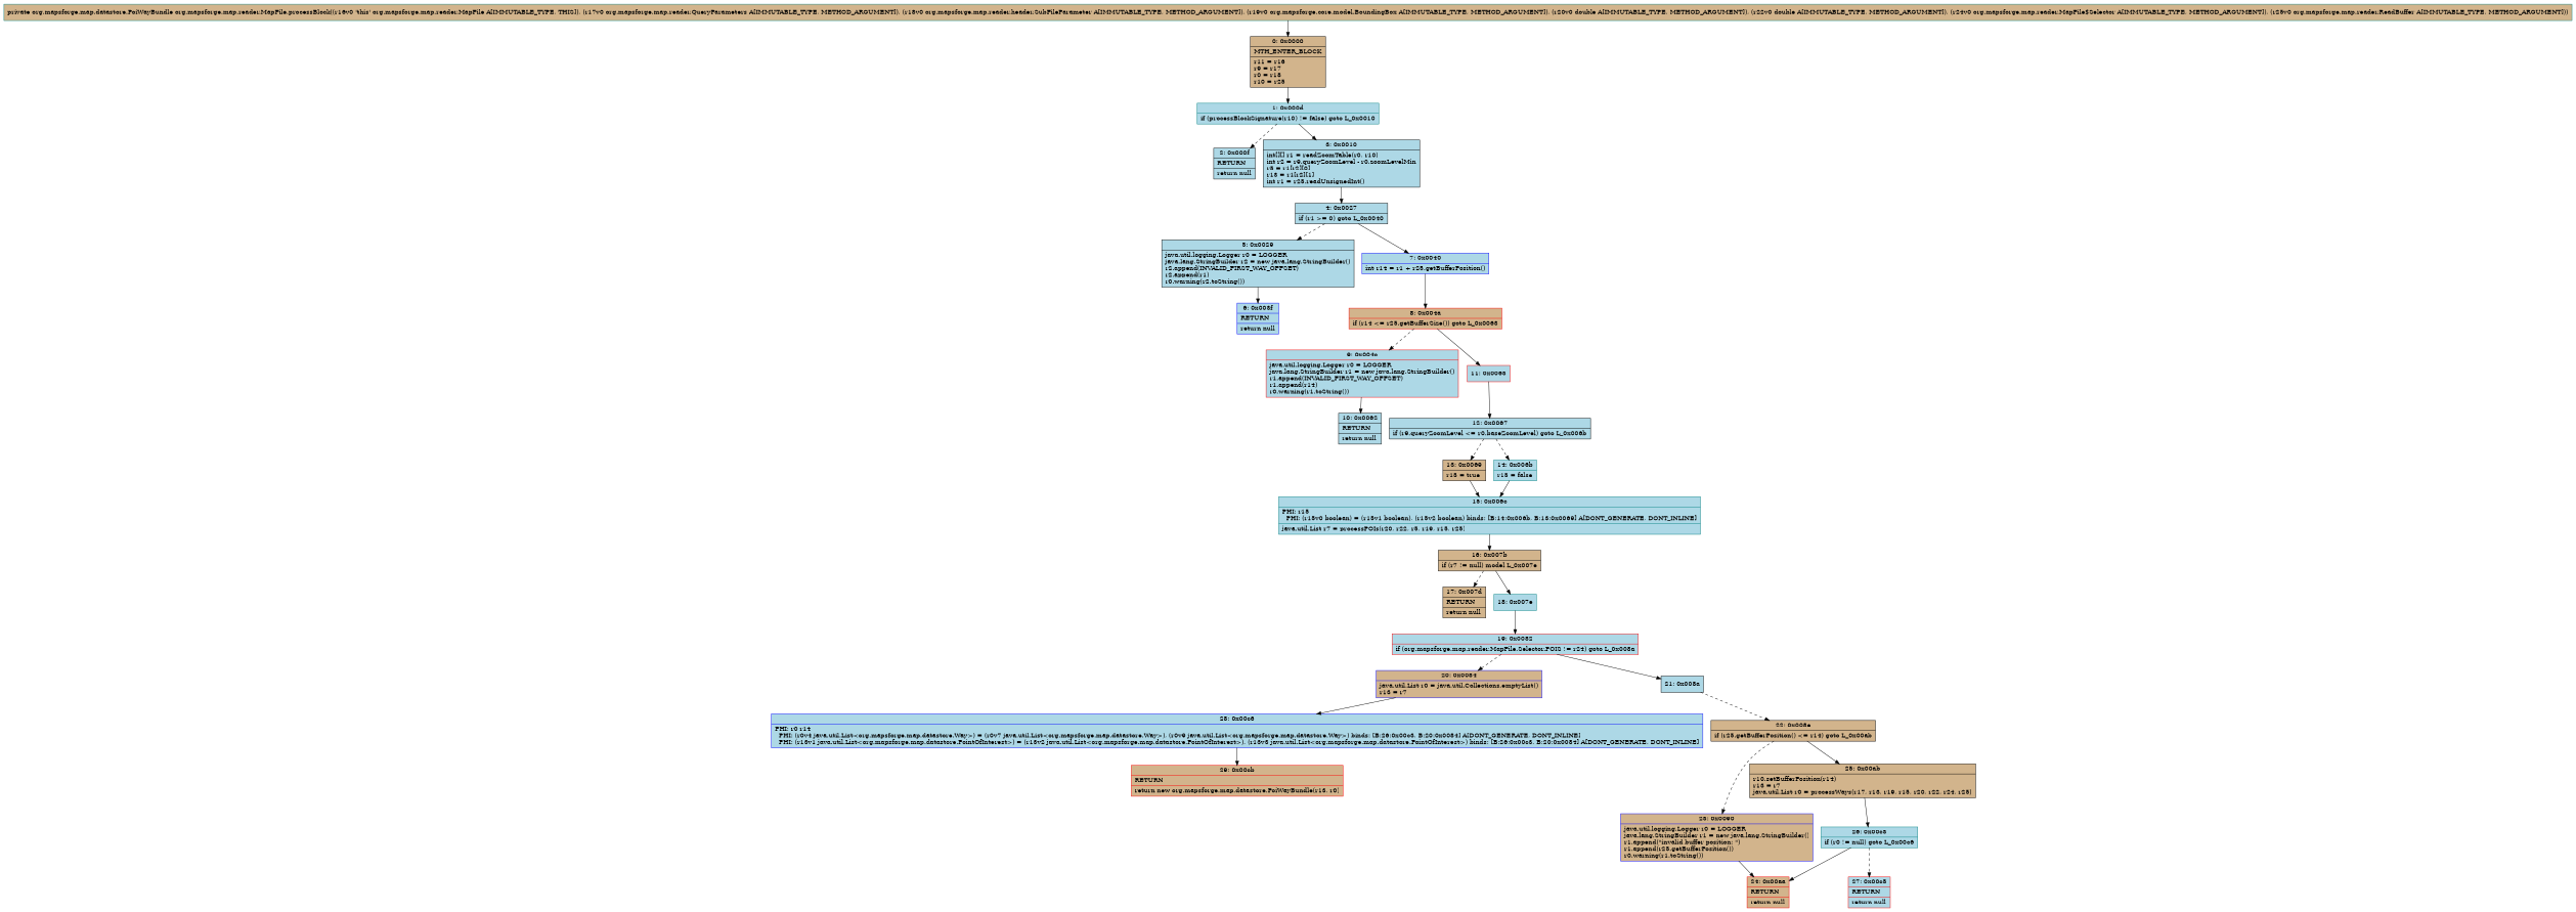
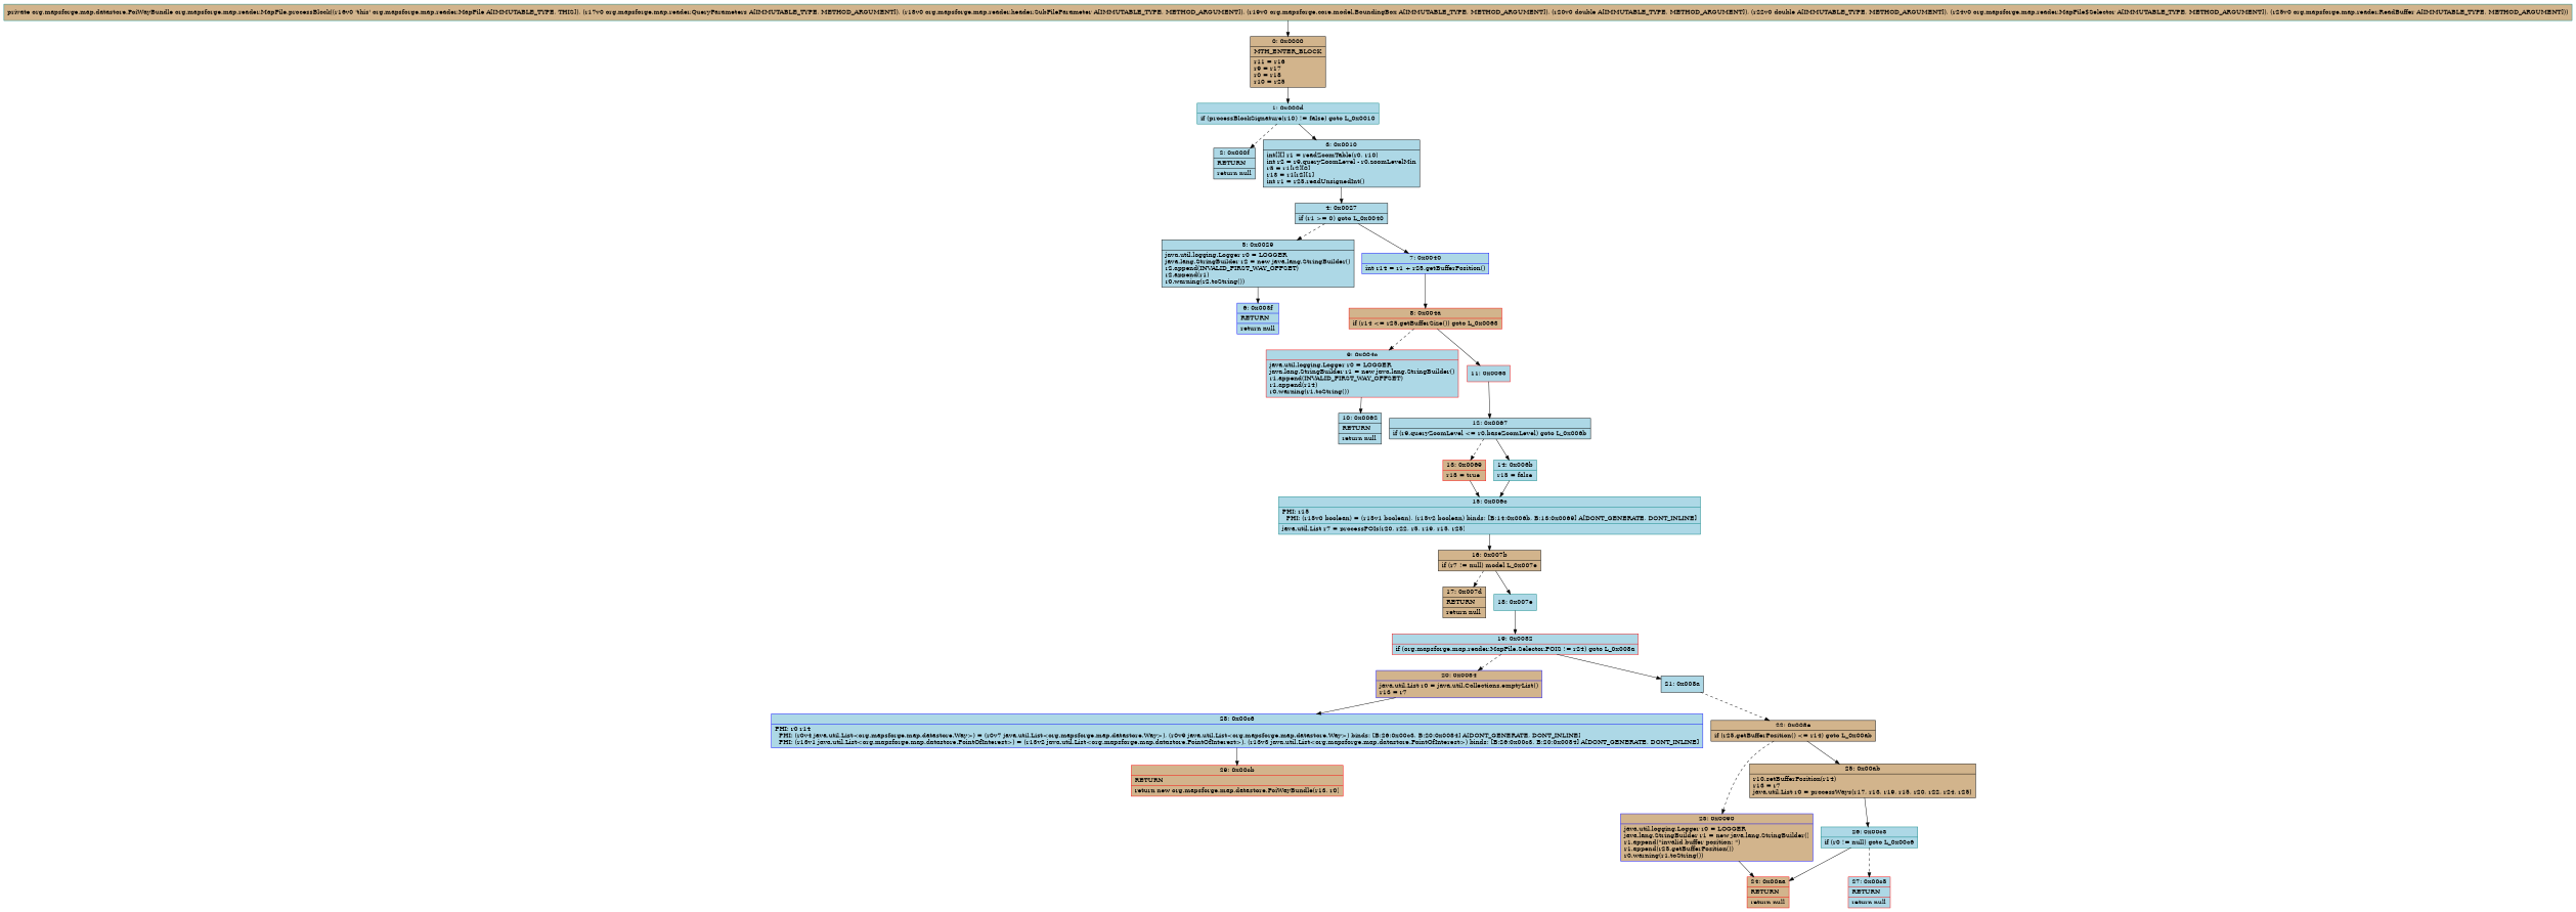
  digraph {
    node [color=black fillcolor=lightblue shape=record style=filled]
    n1 [fillcolor=tan label="{0\:\ 0x0000|MTH_ENTER_BLOCK\l|r11 = r16\lr9 = r17\lr0 = r18\lr10 = r25\l}"]
    n2 [color=teal label="{1\:\ 0x000d|if (processBlockSignature(r10) != false) goto L_0x0010\l}"]
    n3 [label="{2\:\ 0x000f|RETURN\l|return null\l}"]
    n4 [label="{3\:\ 0x0010|int[][] r1 = readZoomTable(r0, r10)\lint r2 = r9.queryZoomLevel \- r0.zoomLevelMin\lr5 = r1[r2][0]\lr13 = r1[r2][1]\lint r1 = r25.readUnsignedInt()\l}"]
    n5 [label="{4\:\ 0x0027|if (r1 \>= 0) goto L_0x0040\l}"]
    n6 [label="{5\:\ 0x0029|java.util.logging.Logger r0 = LOGGER\ljava.lang.StringBuilder r2 = new java.lang.StringBuilder()\lr2.append(INVALID_FIRST_WAY_OFFSET)\lr2.append(r1)\lr0.warning(r2.toString())\l}"]
    n7 [color=blue label="{7\:\ 0x0040|int r14 = r1 + r25.getBufferPosition()\l}"]
    n8 [color=blue label="{6\:\ 0x003f|RETURN\l|return null\l}"]
    n9 [color=red fillcolor=tan label="{8\:\ 0x004a|if (r14 \<= r25.getBufferSize()) goto L_0x0063\l}"]
    n10 [color=red label="{9\:\ 0x004c|java.util.logging.Logger r0 = LOGGER\ljava.lang.StringBuilder r1 = new java.lang.StringBuilder()\lr1.append(INVALID_FIRST_WAY_OFFSET)\lr1.append(r14)\lr0.warning(r1.toString())\l}"]
    n11 [color=red label="{11\:\ 0x0063}"]
    n12 [label="{10\:\ 0x0062|RETURN\l|return null\l}"]
    n13 [label="{12\:\ 0x0067|if (r9.queryZoomLevel \<= r0.baseZoomLevel) goto L_0x006b\l}"]
-   n14 [fillcolor=tan label="{13\:\ 0x0069|r15 = true\l}"]
+   n14 [color=red fillcolor=tan label="{13\:\ 0x0069|r15 = true\l}"]
    n15 [color=teal label="{14\:\ 0x006b|r15 = false\l}"]
    n16 [color=teal label="{15\:\ 0x006c|PHI: r15 \l  PHI: (r15v0 boolean) = (r15v1 boolean), (r15v2 boolean) binds: [B:14:0x006b, B:13:0x0069] A[DONT_GENERATE, DONT_INLINE]\l|java.util.List r7 = processPOIs(r20, r22, r5, r19, r15, r25)\l}"]
    n17 [fillcolor=tan label="{16\:\ 0x007b|if (r7 != null) model L_0x007e\l}"]
    n18 [fillcolor=tan label="{17\:\ 0x007d|RETURN\l|return null\l}"]
    n19 [color=teal label="{18\:\ 0x007e}"]
    n20 [color=red label="{19\:\ 0x0082|if (org.mapsforge.map.reader.MapFile.Selector.POIS != r24) goto L_0x008a\l}"]
    n21 [color=blue fillcolor=tan label="{20\:\ 0x0084|java.util.List r0 = java.util.Collections.emptyList()\lr13 = r7\l}"]
    n22 [label="{21\:\ 0x008a}"]
    n23 [color=blue label="{28\:\ 0x00c6|PHI: r0 r14 \l  PHI: (r0v4 java.util.List\<org.mapsforge.map.datastore.Way\>) = (r0v7 java.util.List\<org.mapsforge.map.datastore.Way\>), (r0v9 java.util.List\<org.mapsforge.map.datastore.Way\>) binds: [B:26:0x00c3, B:20:0x0084] A[DONT_GENERATE, DONT_INLINE]\l  PHI: (r13v1 java.util.List\<org.mapsforge.map.datastore.PointOfInterest\>) = (r13v2 java.util.List\<org.mapsforge.map.datastore.PointOfInterest\>), (r13v3 java.util.List\<org.mapsforge.map.datastore.PointOfInterest\>) binds: [B:26:0x00c3, B:20:0x0084] A[DONT_GENERATE, DONT_INLINE]\l}"]
    n24 [fillcolor=tan label="{22\:\ 0x008e|if (r25.getBufferPosition() \<= r14) goto L_0x00ab\l}"]
    n25 [color=red fillcolor=tan label="{29\:\ 0x00cb|RETURN\l|return new org.mapsforge.map.datastore.PoiWayBundle(r13, r0)\l}"]
    n26 [color=blue fillcolor=tan label="{23\:\ 0x0090|java.util.logging.Logger r0 = LOGGER\ljava.lang.StringBuilder r1 = new java.lang.StringBuilder()\lr1.append(\"invalid buffer position: \")\lr1.append(r25.getBufferPosition())\lr0.warning(r1.toString())\l}"]
    n27 [fillcolor=tan label="{25\:\ 0x00ab|r10.setBufferPosition(r14)\lr13 = r7\ljava.util.List r0 = processWays(r17, r13, r19, r15, r20, r22, r24, r25)\l}"]
    n28 [color=red fillcolor=tan label="{24\:\ 0x00aa|RETURN\l|return null\l}"]
    n29 [color=teal label="{26\:\ 0x00c3|if (r0 != null) goto L_0x00c6\l}"]
    n30 [color=red label="{27\:\ 0x00c5|RETURN\l|return null\l}"]
    n31 [color=teal fillcolor=tan label="{private org.mapsforge.map.datastore.PoiWayBundle org.mapsforge.map.reader.MapFile.processBlock((r16v0 'this' org.mapsforge.map.reader.MapFile A[IMMUTABLE_TYPE, THIS]), (r17v0 org.mapsforge.map.reader.QueryParameters A[IMMUTABLE_TYPE, METHOD_ARGUMENT]), (r18v0 org.mapsforge.map.reader.header.SubFileParameter A[IMMUTABLE_TYPE, METHOD_ARGUMENT]), (r19v0 org.mapsforge.core.model.BoundingBox A[IMMUTABLE_TYPE, METHOD_ARGUMENT]), (r20v0 double A[IMMUTABLE_TYPE, METHOD_ARGUMENT]), (r22v0 double A[IMMUTABLE_TYPE, METHOD_ARGUMENT]), (r24v0 org.mapsforge.map.reader.MapFile$Selector A[IMMUTABLE_TYPE, METHOD_ARGUMENT]), (r25v0 org.mapsforge.map.reader.ReadBuffer A[IMMUTABLE_TYPE, METHOD_ARGUMENT])) }"]
    n1 -> n2
    n2 -> n3 [style=dashed]
    n2 -> n4
    n4 -> n5
    n5 -> n6 [style=dashed]
    n5 -> n7
    n6 -> n8
    n7 -> n9
    n9 -> n10 [style=dashed]
    n9 -> n11
    n10 -> n12
    n11 -> n13
    n13 -> n14 [style=dashed]
-   n13 -> n15 [style=dashed]
+   n13 -> n15
    n14 -> n16
    n15 -> n16
    n16 -> n17
    n17 -> n18 [style=dashed]
    n17 -> n19
    n19 -> n20
    n20 -> n21 [style=dashed]
    n20 -> n22
    n21 -> n23
    n22 -> n24 [style=dashed]
    n23 -> n25
    n24 -> n26 [style=dashed]
    n24 -> n27
    n26 -> n28
    n27 -> n29
    n29 -> n28
    n29 -> n30 [style=dashed]
    n31 -> n1
  }
